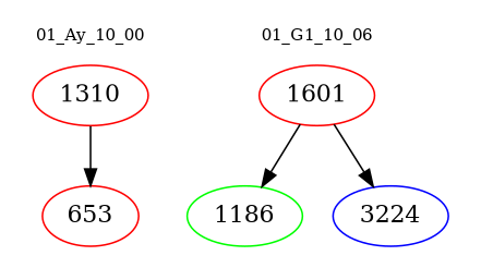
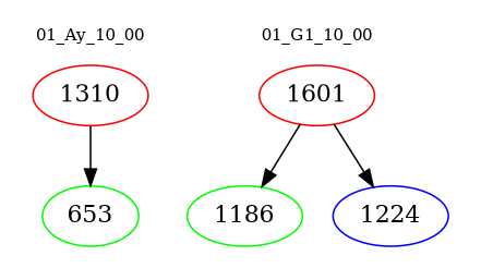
  digraph {
    node [color=red]
    edge [color=black]
    n1 [label=1310]
-   n2 [label=653]
+   n2 [color=green label=653]
    n3 [label=1601]
    n4 [color=green label=1186]
-   n5 [color=blue label=3224]
+   n5 [color=blue label=1224]
    subgraph cluster_1 {
      color=white
      fontsize=10
      label="01_Ay_10_00"
      n1
      n2
    }
    subgraph cluster_2 {
      color=white
      fontsize=10
-     label="01_G1_10_06"
+     label="01_G1_10_00"
      n3
      n4
      n5
    }
    n1 -> n2
    n3 -> n4
    n3 -> n5
  }
